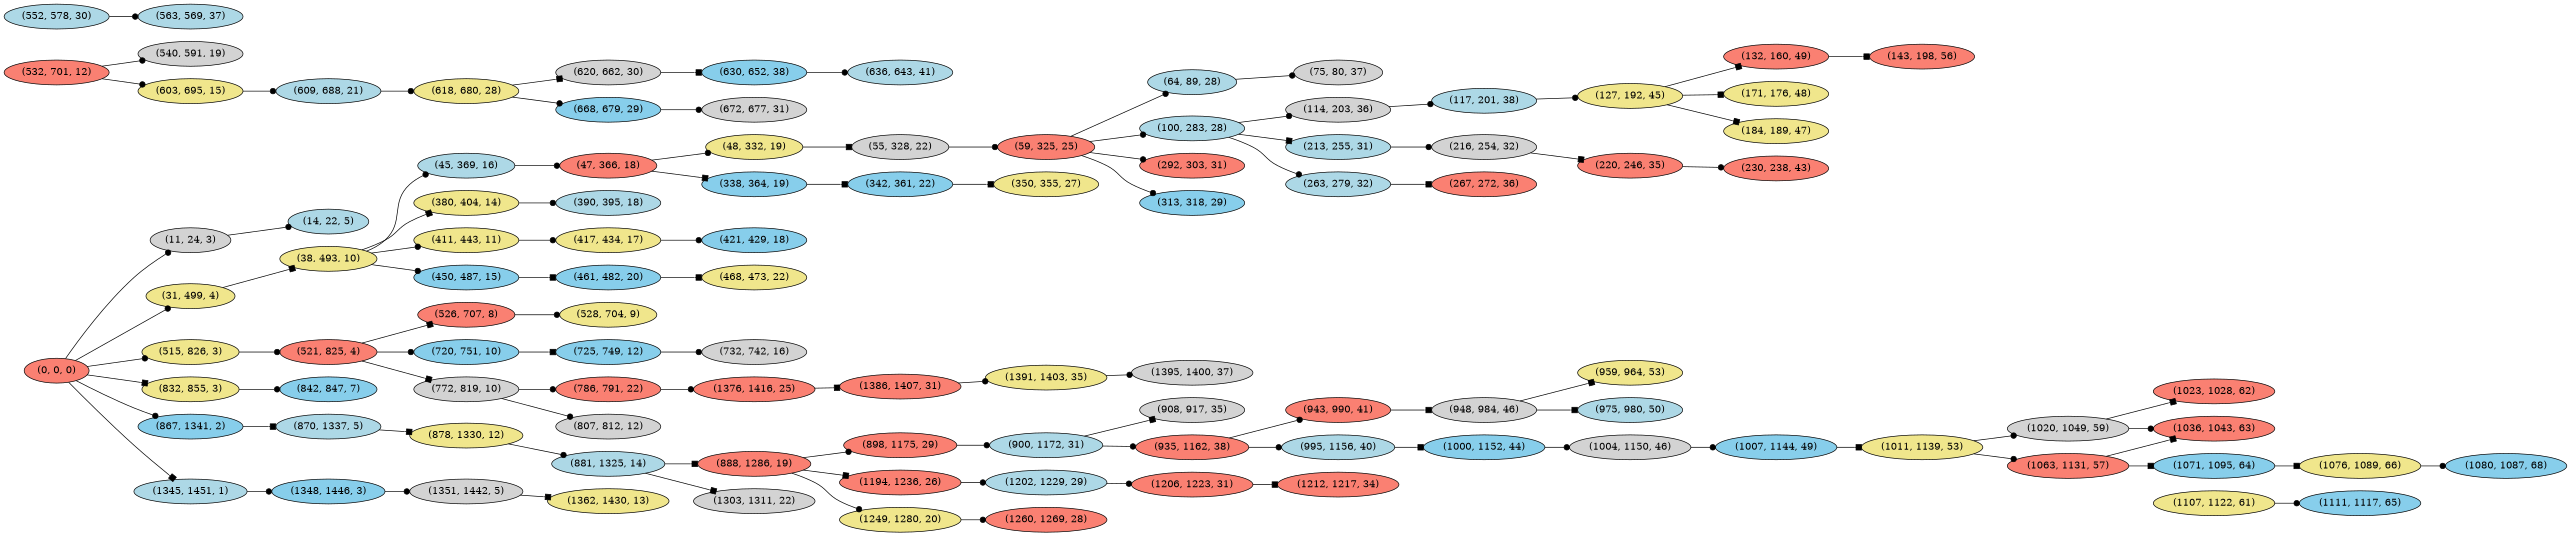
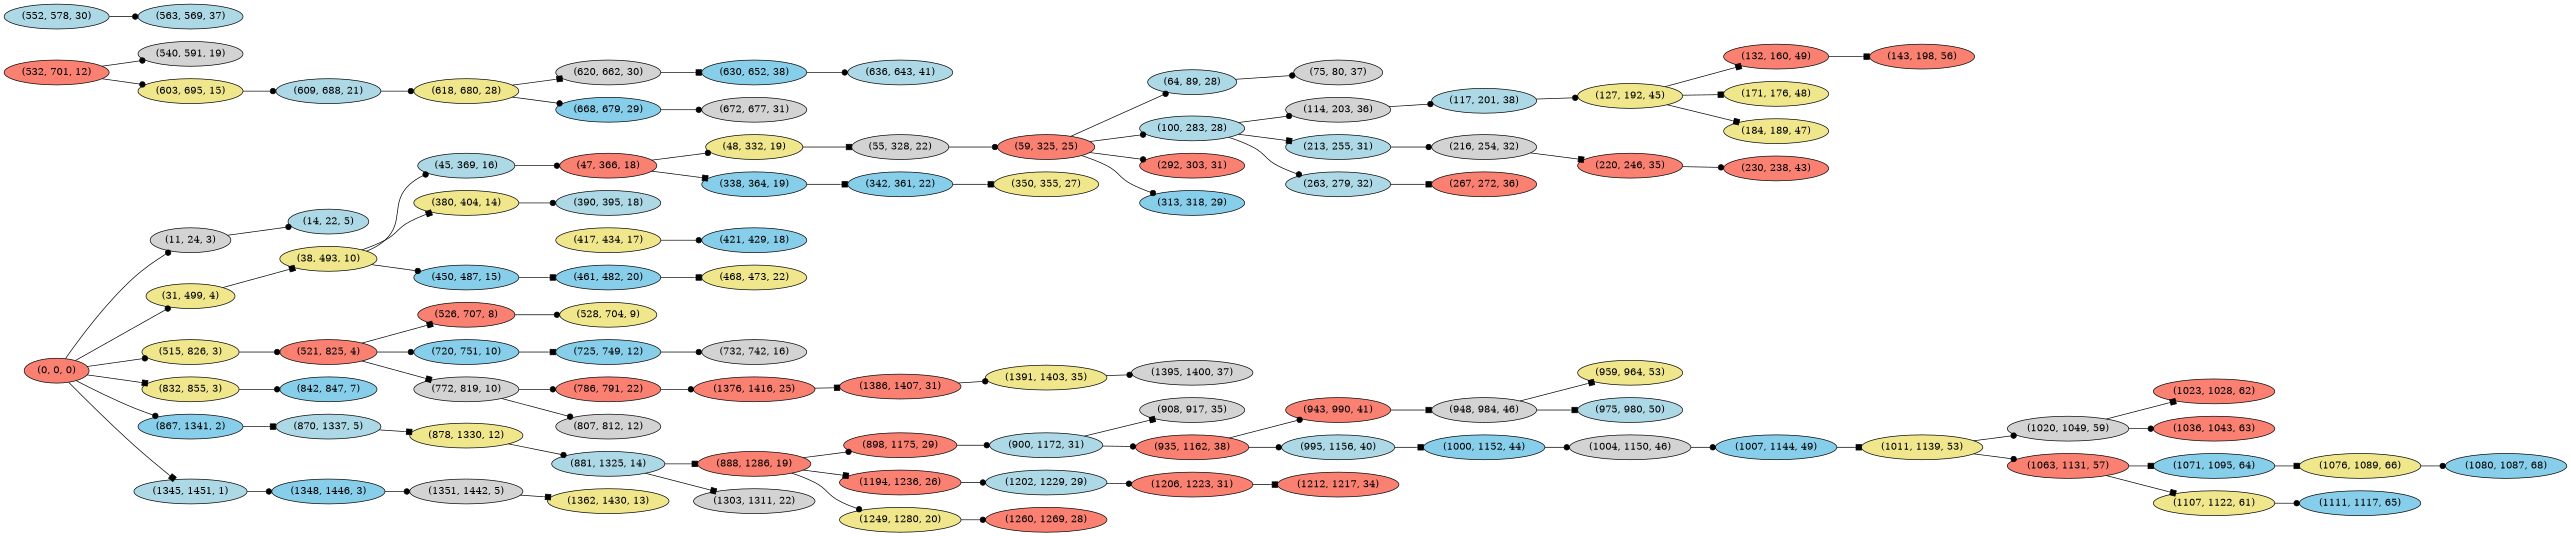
  digraph {
    rankdir=LR
    node [fillcolor=salmon style=filled]
    edge [arrowhead=dot]
    "(11, 24, 3)" [fillcolor=lightgrey]
    "(0, 0, 0)"
    "(31, 499, 4)" [fillcolor=khaki]
    "(515, 826, 3)" [fillcolor=khaki]
    "(832, 855, 3)" [fillcolor=khaki]
    "(867, 1341, 2)" [fillcolor=skyblue]
    "(1345, 1451, 1)" [fillcolor=lightblue]
    "(14, 22, 5)" [fillcolor=lightblue]
    "(38, 493, 10)" [fillcolor=khaki]
    "(521, 825, 4)"
    "(842, 847, 7)" [fillcolor=skyblue]
    "(870, 1337, 5)" [fillcolor=lightblue]
    "(1348, 1446, 3)" [fillcolor=skyblue]
    "(45, 369, 16)" [fillcolor=lightblue]
    "(380, 404, 14)" [fillcolor=khaki]
-   "(411, 443, 11)" [fillcolor=khaki]
    "(450, 487, 15)" [fillcolor=skyblue]
    "(47, 366, 18)"
    "(390, 395, 18)" [fillcolor=lightblue]
    "(417, 434, 17)" [fillcolor=khaki]
    "(461, 482, 20)" [fillcolor=skyblue]
    "(48, 332, 19)" [fillcolor=khaki]
    "(338, 364, 19)" [fillcolor=skyblue]
    "(55, 328, 22)" [fillcolor=lightgrey]
    "(342, 361, 22)" [fillcolor=skyblue]
    "(59, 325, 25)"
    "(64, 89, 28)" [fillcolor=lightblue]
    "(100, 283, 28)" [fillcolor=lightblue]
    "(292, 303, 31)"
    "(313, 318, 29)" [fillcolor=skyblue]
    "(75, 80, 37)" [fillcolor=lightgrey]
    "(114, 203, 36)" [fillcolor=lightgrey]
    "(213, 255, 31)" [fillcolor=lightblue]
    "(263, 279, 32)" [fillcolor=lightblue]
    "(117, 201, 38)" [fillcolor=lightblue]
    "(216, 254, 32)" [fillcolor=lightgrey]
    "(267, 272, 36)"
    "(127, 192, 45)" [fillcolor=khaki]
    "(132, 160, 49)"
    "(171, 176, 48)" [fillcolor=khaki]
    "(184, 189, 47)" [fillcolor=khaki]
    n42 [label="(143, 198, 56)"]
    "(220, 246, 35)"
    "(230, 238, 43)"
    "(350, 355, 27)" [fillcolor=khaki]
    "(421, 429, 18)" [fillcolor=skyblue]
    "(468, 473, 22)" [fillcolor=khaki]
    "(526, 707, 8)"
    "(720, 751, 10)" [fillcolor=skyblue]
    "(772, 819, 10)" [fillcolor=lightgrey]
    "(528, 704, 9)" [fillcolor=khaki]
    "(725, 749, 12)" [fillcolor=skyblue]
    "(786, 791, 22)"
    "(807, 812, 12)" [fillcolor=lightgrey]
    "(540, 591, 19)" [fillcolor=lightgrey]
    "(532, 701, 12)"
    "(603, 695, 15)" [fillcolor=khaki]
    "(609, 688, 21)" [fillcolor=lightblue]
    "(552, 578, 30)" [fillcolor=lightblue]
    "(563, 569, 37)" [fillcolor=lightblue]
    "(618, 680, 28)" [fillcolor=khaki]
    "(620, 662, 30)" [fillcolor=lightgrey]
    "(668, 679, 29)" [fillcolor=skyblue]
    "(630, 652, 38)" [fillcolor=skyblue]
    "(672, 677, 31)" [fillcolor=lightgrey]
    "(636, 643, 41)" [fillcolor=lightblue]
    "(732, 742, 16)" [fillcolor=lightgrey]
    "(1376, 1416, 25)"
    "(878, 1330, 12)" [fillcolor=khaki]
    "(881, 1325, 14)" [fillcolor=lightblue]
    "(888, 1286, 19)"
    "(1303, 1311, 22)" [fillcolor=lightgrey]
    "(898, 1175, 29)"
    "(1194, 1236, 26)"
    "(1249, 1280, 20)" [fillcolor=khaki]
    "(900, 1172, 31)" [fillcolor=lightblue]
    "(1202, 1229, 29)" [fillcolor=lightblue]
    "(1260, 1269, 28)"
    "(908, 917, 35)" [fillcolor=lightgrey]
    "(935, 1162, 38)"
    "(943, 990, 41)"
    "(995, 1156, 40)" [fillcolor=lightblue]
    "(948, 984, 46)" [fillcolor=lightgrey]
    "(1000, 1152, 44)" [fillcolor=skyblue]
    "(959, 964, 53)" [fillcolor=khaki]
    "(975, 980, 50)" [fillcolor=lightblue]
    "(1004, 1150, 46)" [fillcolor=lightgrey]
    "(1007, 1144, 49)" [fillcolor=skyblue]
    "(1011, 1139, 53)" [fillcolor=khaki]
    "(1020, 1049, 59)" [fillcolor=lightgrey]
    "(1063, 1131, 57)"
    "(1023, 1028, 62)"
    "(1036, 1043, 63)"
    "(1071, 1095, 64)" [fillcolor=skyblue]
    "(1107, 1122, 61)" [fillcolor=khaki]
    "(1076, 1089, 66)" [fillcolor=khaki]
    "(1111, 1117, 65)" [fillcolor=skyblue]
    "(1080, 1087, 68)" [fillcolor=skyblue]
    "(1206, 1223, 31)"
    "(1212, 1217, 34)"
    "(1351, 1442, 5)" [fillcolor=lightgrey]
    "(1362, 1430, 13)" [fillcolor=khaki]
    "(1386, 1407, 31)"
    "(1391, 1403, 35)" [fillcolor=khaki]
    "(1395, 1400, 37)" [fillcolor=lightgrey]
    "(11, 24, 3)" -> "(14, 22, 5)"
    "(0, 0, 0)" -> "(11, 24, 3)"
    "(0, 0, 0)" -> "(31, 499, 4)"
    "(0, 0, 0)" -> "(515, 826, 3)"
    "(0, 0, 0)" -> "(832, 855, 3)" [arrowhead=box]
    "(0, 0, 0)" -> "(867, 1341, 2)"
    "(0, 0, 0)" -> "(1345, 1451, 1)" [arrowhead=box]
    "(31, 499, 4)" -> "(38, 493, 10)" [arrowhead=box]
    "(515, 826, 3)" -> "(521, 825, 4)"
    "(832, 855, 3)" -> "(842, 847, 7)"
    "(867, 1341, 2)" -> "(870, 1337, 5)" [arrowhead=box]
    "(1345, 1451, 1)" -> "(1348, 1446, 3)"
    "(38, 493, 10)" -> "(45, 369, 16)"
    "(38, 493, 10)" -> "(380, 404, 14)" [arrowhead=box]
-   "(38, 493, 10)" -> "(411, 443, 11)"
    "(38, 493, 10)" -> "(450, 487, 15)"
    "(521, 825, 4)" -> "(526, 707, 8)" [arrowhead=box]
    "(521, 825, 4)" -> "(720, 751, 10)"
    "(521, 825, 4)" -> "(772, 819, 10)" [arrowhead=box]
    "(870, 1337, 5)" -> "(878, 1330, 12)" [arrowhead=box]
    "(1348, 1446, 3)" -> "(1351, 1442, 5)"
    "(45, 369, 16)" -> "(47, 366, 18)"
    "(380, 404, 14)" -> "(390, 395, 18)"
-   "(411, 443, 11)" -> "(417, 434, 17)"
    "(450, 487, 15)" -> "(461, 482, 20)" [arrowhead=box]
    "(47, 366, 18)" -> "(48, 332, 19)"
    "(47, 366, 18)" -> "(338, 364, 19)" [arrowhead=box]
    "(417, 434, 17)" -> "(421, 429, 18)"
    "(461, 482, 20)" -> "(468, 473, 22)" [arrowhead=box]
    "(48, 332, 19)" -> "(55, 328, 22)" [arrowhead=box]
    "(338, 364, 19)" -> "(342, 361, 22)" [arrowhead=box]
    "(55, 328, 22)" -> "(59, 325, 25)"
    "(342, 361, 22)" -> "(350, 355, 27)" [arrowhead=box]
    "(59, 325, 25)" -> "(64, 89, 28)"
    "(59, 325, 25)" -> "(100, 283, 28)"
    "(59, 325, 25)" -> "(292, 303, 31)"
    "(59, 325, 25)" -> "(313, 318, 29)"
    "(64, 89, 28)" -> "(75, 80, 37)"
    "(100, 283, 28)" -> "(114, 203, 36)"
    "(100, 283, 28)" -> "(213, 255, 31)" [arrowhead=box]
    "(100, 283, 28)" -> "(263, 279, 32)"
    "(114, 203, 36)" -> "(117, 201, 38)"
    "(213, 255, 31)" -> "(216, 254, 32)"
    "(263, 279, 32)" -> "(267, 272, 36)" [arrowhead=box]
    "(117, 201, 38)" -> "(127, 192, 45)"
    "(216, 254, 32)" -> "(220, 246, 35)" [arrowhead=box]
    "(127, 192, 45)" -> "(132, 160, 49)" [arrowhead=box]
    "(127, 192, 45)" -> "(171, 176, 48)" [arrowhead=box]
    "(127, 192, 45)" -> "(184, 189, 47)" [arrowhead=box]
    "(132, 160, 49)" -> n42 [arrowhead=box]
    "(220, 246, 35)" -> "(230, 238, 43)"
    "(526, 707, 8)" -> "(528, 704, 9)"
    "(720, 751, 10)" -> "(725, 749, 12)" [arrowhead=box]
    "(772, 819, 10)" -> "(786, 791, 22)"
    "(772, 819, 10)" -> "(807, 812, 12)"
    "(725, 749, 12)" -> "(732, 742, 16)"
    "(786, 791, 22)" -> "(1376, 1416, 25)"
    "(532, 701, 12)" -> "(540, 591, 19)"
    "(532, 701, 12)" -> "(603, 695, 15)"
    "(603, 695, 15)" -> "(609, 688, 21)"
    "(609, 688, 21)" -> "(618, 680, 28)"
    "(552, 578, 30)" -> "(563, 569, 37)"
    "(618, 680, 28)" -> "(620, 662, 30)" [arrowhead=box]
    "(618, 680, 28)" -> "(668, 679, 29)"
    "(620, 662, 30)" -> "(630, 652, 38)" [arrowhead=box]
    "(668, 679, 29)" -> "(672, 677, 31)"
    "(630, 652, 38)" -> "(636, 643, 41)"
    "(1376, 1416, 25)" -> "(1386, 1407, 31)" [arrowhead=box]
    "(878, 1330, 12)" -> "(881, 1325, 14)"
    "(881, 1325, 14)" -> "(888, 1286, 19)" [arrowhead=box]
    "(881, 1325, 14)" -> "(1303, 1311, 22)" [arrowhead=box]
    "(888, 1286, 19)" -> "(898, 1175, 29)"
    "(888, 1286, 19)" -> "(1194, 1236, 26)" [arrowhead=box]
    "(888, 1286, 19)" -> "(1249, 1280, 20)"
    "(898, 1175, 29)" -> "(900, 1172, 31)"
    "(1194, 1236, 26)" -> "(1202, 1229, 29)"
    "(1249, 1280, 20)" -> "(1260, 1269, 28)"
    "(900, 1172, 31)" -> "(908, 917, 35)" [arrowhead=box]
    "(900, 1172, 31)" -> "(935, 1162, 38)"
    "(1202, 1229, 29)" -> "(1206, 1223, 31)"
    "(935, 1162, 38)" -> "(943, 990, 41)"
    "(935, 1162, 38)" -> "(995, 1156, 40)"
    "(943, 990, 41)" -> "(948, 984, 46)" [arrowhead=box]
    "(995, 1156, 40)" -> "(1000, 1152, 44)" [arrowhead=box]
    "(948, 984, 46)" -> "(959, 964, 53)" [arrowhead=box]
    "(948, 984, 46)" -> "(975, 980, 50)" [arrowhead=box]
    "(1000, 1152, 44)" -> "(1004, 1150, 46)"
    "(1004, 1150, 46)" -> "(1007, 1144, 49)"
    "(1007, 1144, 49)" -> "(1011, 1139, 53)" [arrowhead=box]
    "(1011, 1139, 53)" -> "(1020, 1049, 59)"
    "(1011, 1139, 53)" -> "(1063, 1131, 57)"
    "(1020, 1049, 59)" -> "(1023, 1028, 62)" [arrowhead=box]
    "(1020, 1049, 59)" -> "(1036, 1043, 63)"
    "(1063, 1131, 57)" -> "(1071, 1095, 64)" [arrowhead=box]
-   "(1063, 1131, 57)" -> "(1036, 1043, 63)" [arrowhead=box]
+   "(1063, 1131, 57)" -> "(1107, 1122, 61)" [arrowhead=box]
    "(1071, 1095, 64)" -> "(1076, 1089, 66)" [arrowhead=box]
    "(1107, 1122, 61)" -> "(1111, 1117, 65)"
    "(1076, 1089, 66)" -> "(1080, 1087, 68)"
    "(1206, 1223, 31)" -> "(1212, 1217, 34)" [arrowhead=box]
    "(1351, 1442, 5)" -> "(1362, 1430, 13)" [arrowhead=box]
    "(1386, 1407, 31)" -> "(1391, 1403, 35)"
    "(1391, 1403, 35)" -> "(1395, 1400, 37)"
  }
